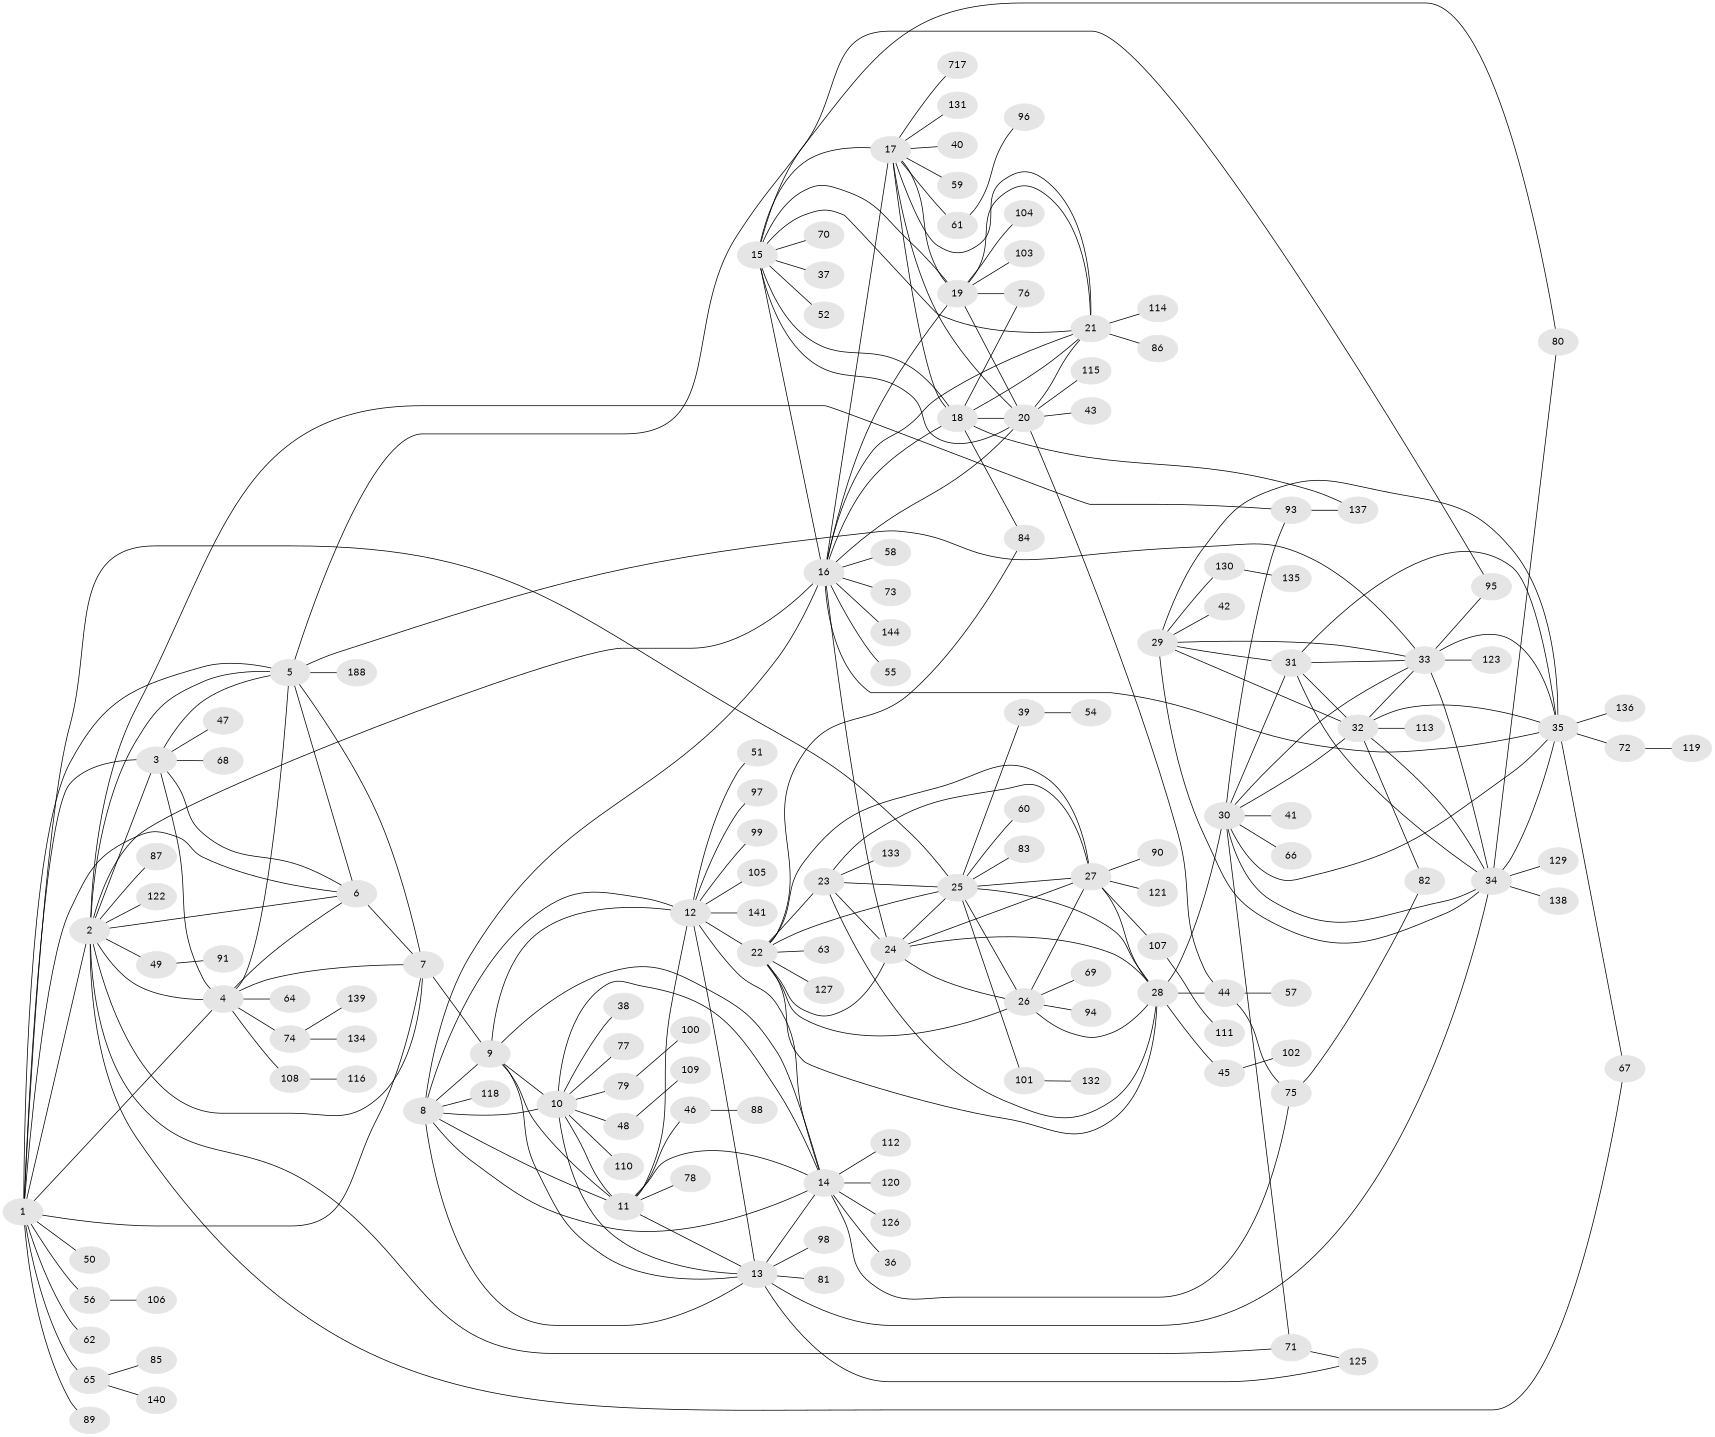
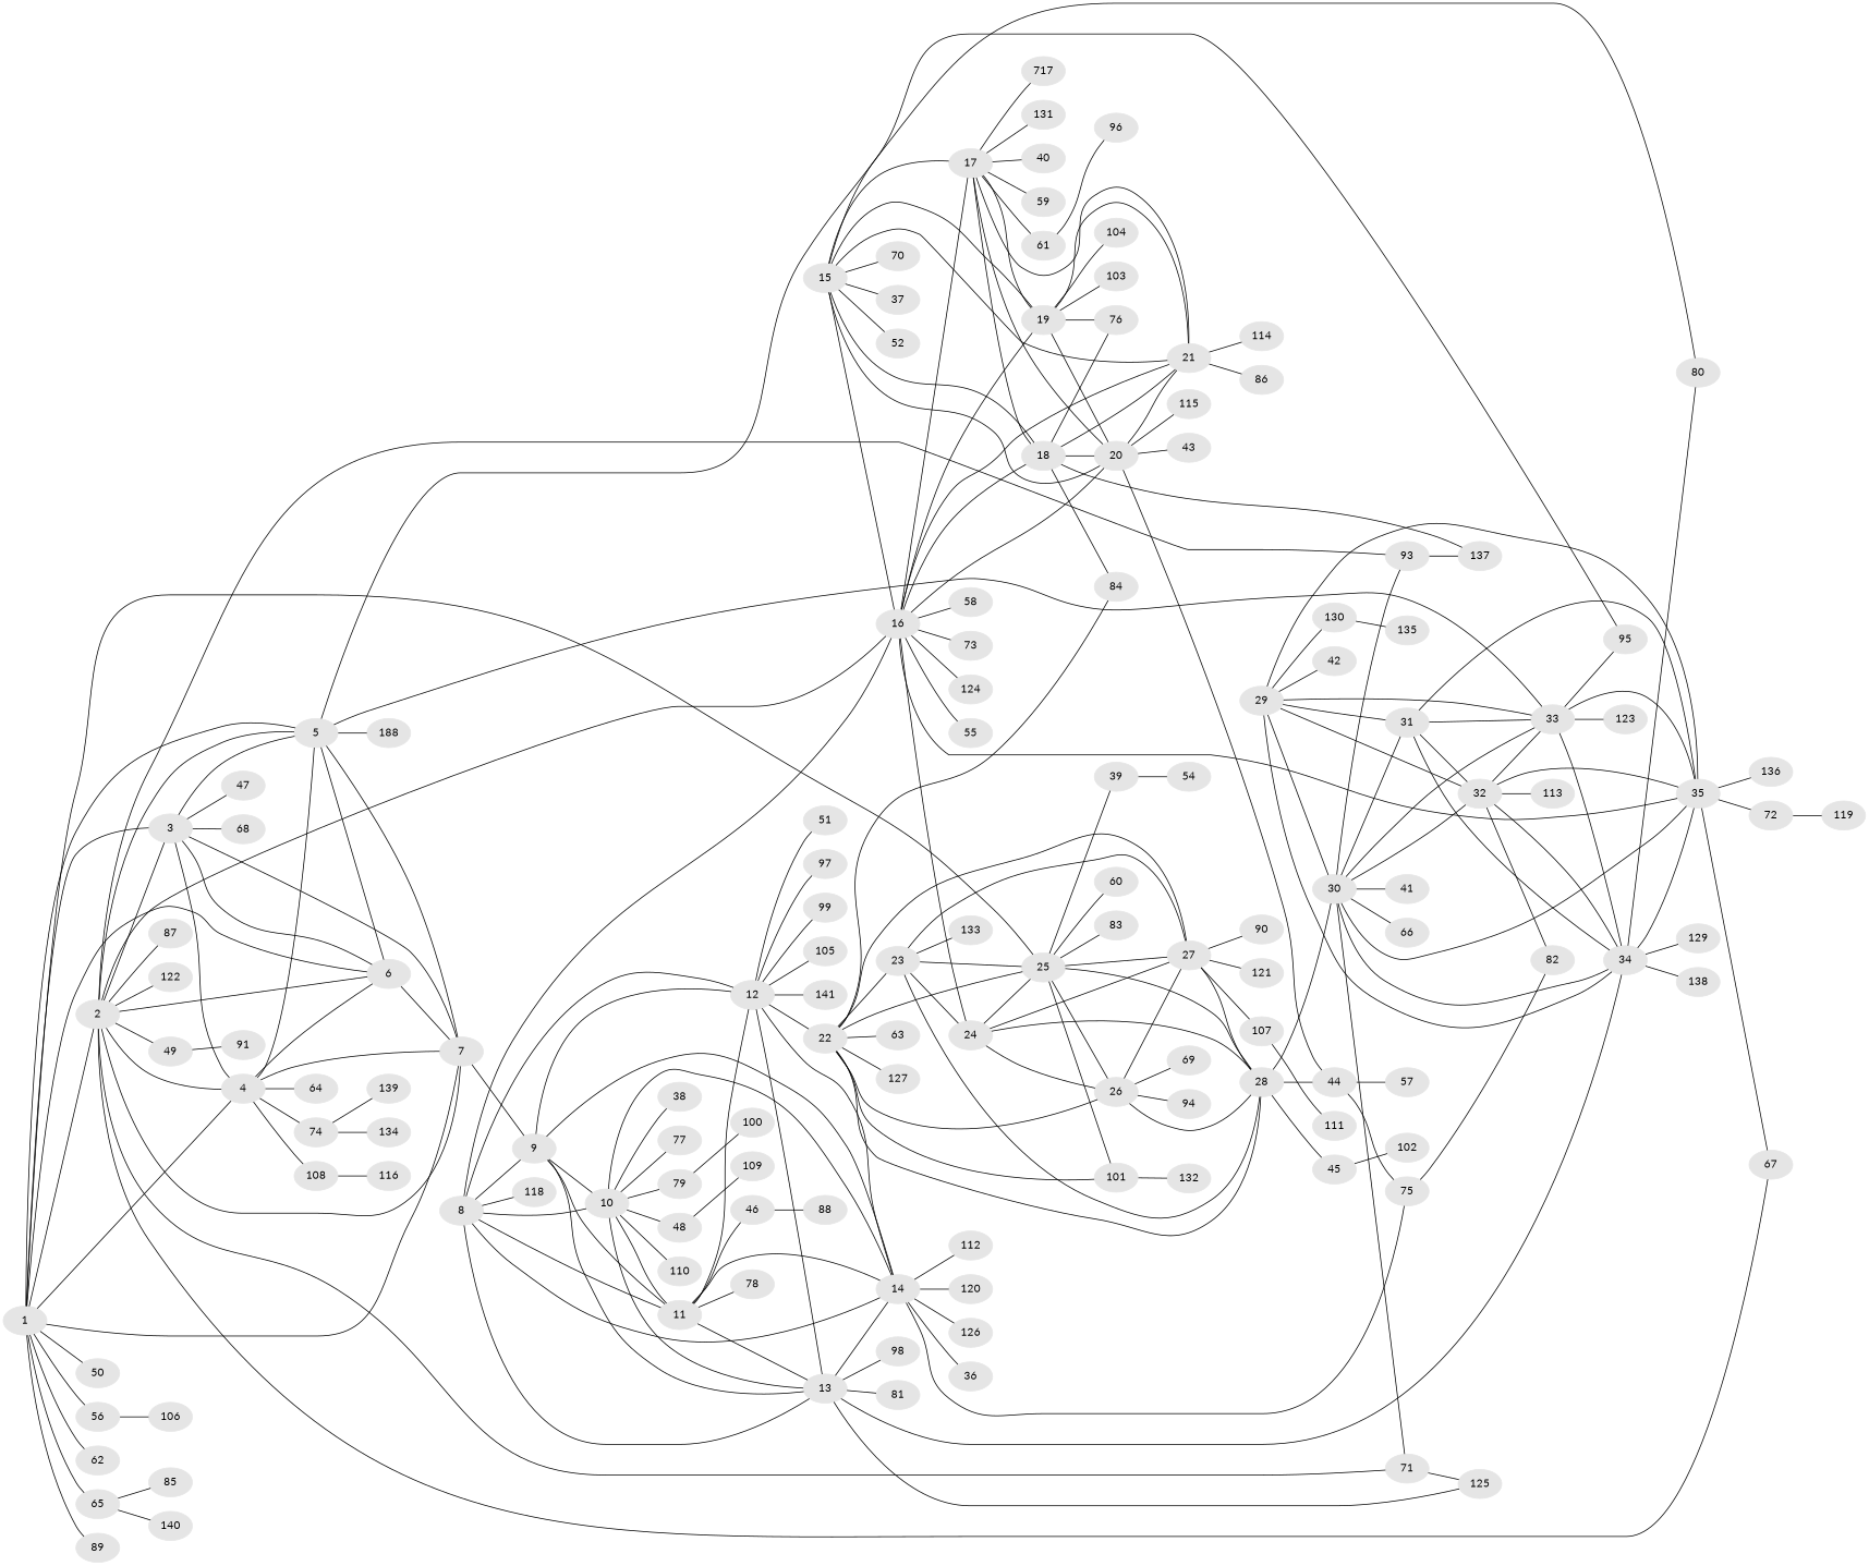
  graph {
    fontname=Lato
    rankdir=LR
    node [color=gray90 fontname=Lato style=filled]
    edge [fontname=Lato]
    1
    2
    3
    4
    5
    6
    7
    25
    50
    56
    62
    65
    89
    16
    49
    67
    71
    87
    93
    122
    47
    68
    64
    74
    108
    33
    95
    n28 [label=188]
    9
    26
    27
    28
    39
    60
    83
    101
    106
    85
    140
    17
    18
    19
    20
    21
    24
    35
    55
    58
    73
-   124 [label=144]
+   124
    91
    125
    137
    134
    139
    116
    34
    123
    10
    11
    12
    13
    14
    8
    118
    38
    48
    77
    79
    110
    46
    78
    22
    51
    97
    99
    105
    141
    81
    98
    36
    75
    112
    120
    126
    109
    100
    88
    84
    23
    63
    127
    80
    129
    138
    82
    15
    37
    52
    70
    40
    59
    61
    n104 [label=717]
    131
    76
    103
    104
    43
    44
    115
    86
    114
    72
    136
    96
    57
    133
    69
    94
    90
    107
    121
    30
    45
    54
    132
    111
    31
    32
    41
    66
    102
    29
    42
    130
    113
    135
    119
    1 -- 2
    1 -- 3
    1 -- 4
    1 -- 5
    1 -- 6
    1 -- 7
    1 -- 25
    1 -- 50
    1 -- 56
    1 -- 62
    1 -- 65
    1 -- 89
    2 -- 3
    2 -- 4
    2 -- 5
    2 -- 6
    2 -- 7
    2 -- 16
    2 -- 49
    2 -- 67
    2 -- 71
    2 -- 87
    2 -- 93
    2 -- 122
    3 -- 4
    3 -- 5
    3 -- 6
+   3 -- 7
    3 -- 47
    3 -- 68
    4 -- 5
    4 -- 6
    4 -- 7
    4 -- 64
    4 -- 74
    4 -- 108
    5 -- 6
    5 -- 7
    5 -- 33
    5 -- 95
    5 -- n28
    6 -- 7
    7 -- 9
    25 -- 26
    25 -- 27
    25 -- 28
    25 -- 39
    25 -- 60
    25 -- 83
    25 -- 101
    56 -- 106
    65 -- 85
    65 -- 140
    16 -- 17
    16 -- 18
    16 -- 19
    16 -- 20
    16 -- 21
    16 -- 24
    16 -- 35
    16 -- 55
    16 -- 58
    16 -- 73
    16 -- 124
    49 -- 91
    71 -- 125
    93 -- 137
    74 -- 134
    74 -- 139
    108 -- 116
    33 -- 95
    33 -- 35
    33 -- 34
    33 -- 123
    9 -- 10
    9 -- 11
    9 -- 12
    9 -- 13
    9 -- 14
    26 -- 27
    26 -- 28
    26 -- 69
    26 -- 94
    27 -- 28
    27 -- 90
    27 -- 107
    27 -- 121
    28 -- 44
    28 -- 30
    28 -- 45
    39 -- 54
    101 -- 132
    17 -- 18
    17 -- 19
    17 -- 20
    17 -- 21
    17 -- 40
    17 -- 59
    17 -- 61
    17 -- n104
    17 -- 131
    18 -- 20
    18 -- 21
    18 -- 137
    18 -- 84
    18 -- 76
    19 -- 20
    19 -- 21
    19 -- 76
    19 -- 103
    19 -- 104
    20 -- 21
    20 -- 43
    20 -- 44
    20 -- 115
    21 -- 86
    21 -- 114
    24 -- 25
    24 -- 26
    24 -- 27
    24 -- 28
    35 -- 67
    35 -- 72
    35 -- 136
    34 -- 35
    34 -- 80
    34 -- 129
    34 -- 138
    10 -- 11
    10 -- 13
    10 -- 14
    10 -- 38
    10 -- 48
    10 -- 77
    10 -- 79
    10 -- 110
    11 -- 12
    11 -- 13
    11 -- 14
    11 -- 46
    11 -- 78
    12 -- 13
    12 -- 14
    12 -- 22
    12 -- 51
    12 -- 97
    12 -- 99
    12 -- 105
    12 -- 141
    13 -- 125
    13 -- 34
    13 -- 14
    13 -- 81
    13 -- 98
    14 -- 36
    14 -- 75
    14 -- 112
    14 -- 120
    14 -- 126
    8 -- 16
    8 -- 9
    8 -- 10
    8 -- 11
    8 -- 12
    8 -- 13
    8 -- 14
    8 -- 118
    48 -- 109
    79 -- 100
    46 -- 88
    22 -- 25
    22 -- 26
    22 -- 27
    22 -- 28
-   22 -- 24
+   22 -- 101
    22 -- 84
    22 -- 23
    22 -- 63
    22 -- 127
    75 -- 82
    23 -- 25
    23 -- 27
    23 -- 28
    23 -- 24
    23 -- 133
    15 -- 16
    15 -- 17
    15 -- 18
    15 -- 19
    15 -- 20
    15 -- 21
    15 -- 80
    15 -- 37
    15 -- 52
    15 -- 70
    61 -- 96
    44 -- 75
    44 -- 57
    72 -- 119
    107 -- 111
    30 -- 71
    30 -- 93
    30 -- 33
    30 -- 35
    30 -- 34
    30 -- 31
    30 -- 32
    30 -- 41
    30 -- 66
    45 -- 102
    31 -- 33
    31 -- 35
    31 -- 34
    31 -- 32
    32 -- 33
    32 -- 35
    32 -- 34
    32 -- 82
    32 -- 113
    29 -- 33
    29 -- 35
    29 -- 34
+   29 -- 30
    29 -- 31
    29 -- 32
    29 -- 42
    29 -- 130
    130 -- 135
  }
